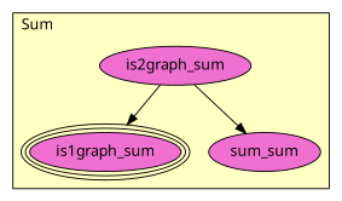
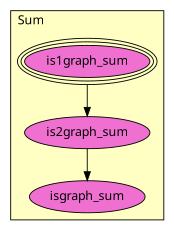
  digraph {
    fontname="Noto Sans"
    node [fillcolor="#F070D1" fontname="Noto Sans" style=filled]
    edge [fontname="Noto Sans"]
    n1 [label=is1graph_sum peripheries=3]
    n2 [label=is2graph_sum]
-   n3 [label=sum_sum]
+   n3 [label=isgraph_sum]
    subgraph cluster_1 {
      fillcolor="#FFFFC3"
      label=Sum
      labeljust=l
      style=filled
      n1
      n2
      n3
    }
-   n2 -> n1
+   n1 -> n2
    n2 -> n3
  }
